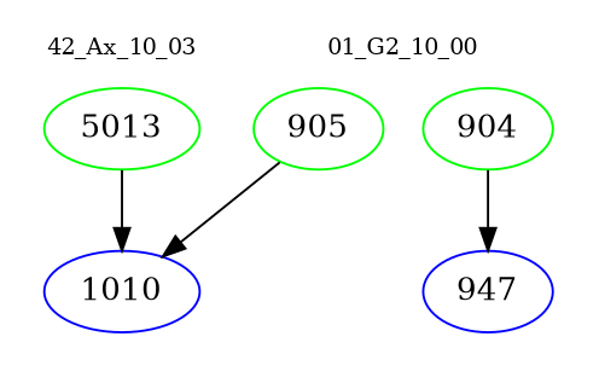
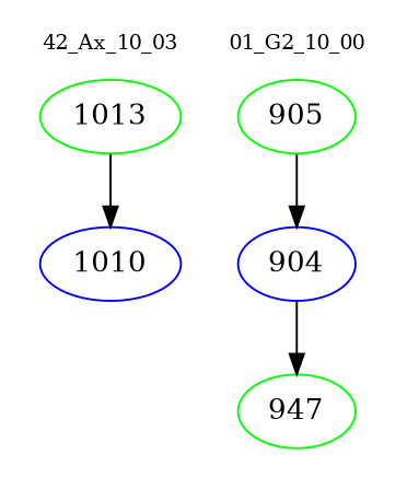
  digraph {
    node [color=blue]
    edge [color=black]
-   n1 [color=green label=5013]
+   n1 [color=green label=1013]
    n2 [label=1010]
    n3 [color=green label=905]
-   n4 [color=green label=904]
-   n5 [label=947]
+   n4 [label=904]
+   n5 [color=green label=947]
    subgraph cluster_1 {
      color=white
      fontsize=10
      label="42_Ax_10_03"
      n1
      n2
    }
    subgraph cluster_2 {
      color=white
      fontsize=10
      label="01_G2_10_00"
      n3
      n4
      n5
    }
    n1 -> n2
-   n3 -> n2
+   n3 -> n4
    n4 -> n5
  }
